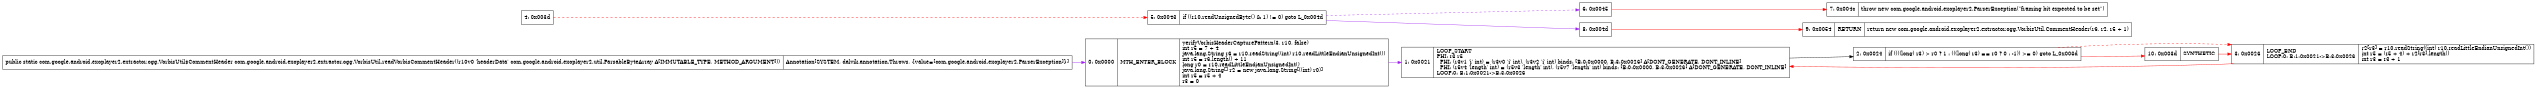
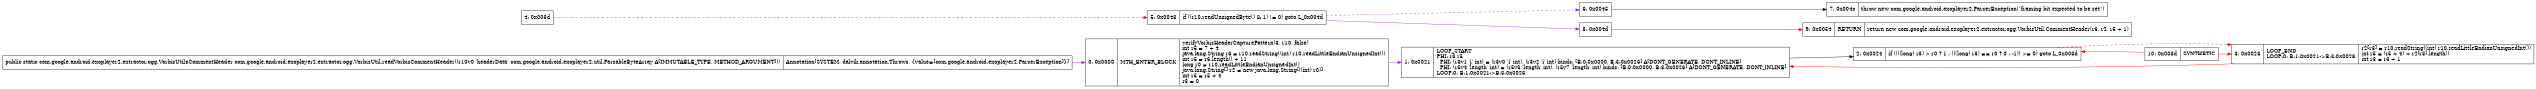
  digraph {
    rankdir=LR
    node [shape=record]
    edge [color=red]
    n1 [label="{0\:\ 0x0000|MTH_ENTER_BLOCK\l|verifyVorbisHeaderCapturePattern(3, r10, false)\lint r5 = 7 + 4\ljava.lang.String r6 = r10.readString((int) r10.readLittleEndianUnsignedInt())\lint r5 = r6.length() + 11\llong r0 = r10.readLittleEndianUnsignedInt()\ljava.lang.String[] r2 = new java.lang.String[((int) r0)]\lint r5 = r5 + 4\lr3 = 0\l}"]
    n2 [label="{1\:\ 0x0021|LOOP_START\lPHI: r3 r5 \l  PHI: (r3v1 'i' int) = (r3v0 'i' int), (r3v2 'i' int) binds: [B:0:0x0000, B:3:0x0026] A[DONT_GENERATE, DONT_INLINE]\l  PHI: (r5v4 'length' int) = (r5v3 'length' int), (r5v7 'length' int) binds: [B:0:0x0000, B:3:0x0026] A[DONT_GENERATE, DONT_INLINE]\lLOOP:0: B:1:0x0021\-\>B:3:0x0026\l}"]
    n3 [label="{2\:\ 0x0024|if ((((long) r3) \> r0 ? 1 : (((long) r3) == r0 ? 0 : \-1)) \>= 0) goto L_0x003d\l}"]
    n4 [label="{3\:\ 0x0026|LOOP_END\lLOOP:0: B:1:0x0021\-\>B:3:0x0026\l|r2[r3] = r10.readString((int) r10.readLittleEndianUnsignedInt())\lint r5 = (r5 + 4) + r2[r3].length()\lint r3 = r3 + 1\l}"]
    n5 [label="{10\:\ 0x003d|SYNTHETIC\l}"]
    n6 [label="{4\:\ 0x003d}"]
    n7 [label="{5\:\ 0x0043|if ((r10.readUnsignedByte() & 1) != 0) goto L_0x004d\l}"]
    n8 [label="{6\:\ 0x0045}"]
    n9 [label="{8\:\ 0x004d}"]
    n10 [label="{7\:\ 0x004c|throw new com.google.android.exoplayer2.ParserException(\"framing bit expected to be set\")\l}"]
    n11 [label="{9\:\ 0x0054|RETURN\l|return new com.google.android.exoplayer2.extractor.ogg.VorbisUtil.CommentHeader(r6, r2, r5 + 1)\l}"]
    n12 [label="{public static com.google.android.exoplayer2.extractor.ogg.VorbisUtil$CommentHeader com.google.android.exoplayer2.extractor.ogg.VorbisUtil.readVorbisCommentHeader((r10v0 'headerData' com.google.android.exoplayer2.util.ParsableByteArray A[IMMUTABLE_TYPE, METHOD_ARGUMENT]))  | Annotation[SYSTEM, dalvik.annotation.Throws, \{value=[com.google.android.exoplayer2.ParserException]\}]\l}"]
    n1 -> n2 [color=purple]
    n2 -> n3 [color=black]
    n3 -> n4 [style=dashed]
-   n3 -> n5
+   n5 -> n3
    n4 -> n2
    n5 -> n4
    n6 -> n7 [style=dashed]
    n7 -> n8 [color=purple style=dashed]
    n7 -> n9 [color=purple]
-   n8 -> n10
+   n8 -> n10 [color=black]
    n9 -> n11
    n12 -> n1 [color=purple]
  }
